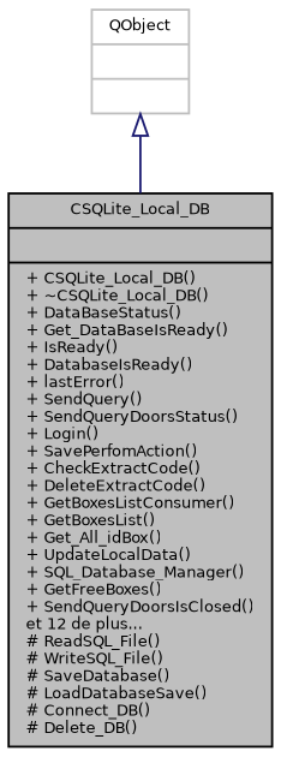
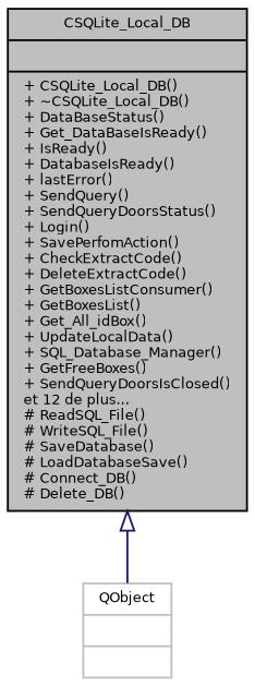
  digraph {
    node [fontname=Helvetica fontsize=7 shape=record]
    n1 [color=black fillcolor=grey75 fontcolor=black height=0.2 label="{CSQLite_Local_DB\n||+ CSQLite_Local_DB()\l+ ~CSQLite_Local_DB()\l+ DataBaseStatus()\l+ Get_DataBaseIsReady()\l+ IsReady()\l+ DatabaseIsReady()\l+ lastError()\l+ SendQuery()\l+ SendQueryDoorsStatus()\l+ Login()\l+ SavePerfomAction()\l+ CheckExtractCode()\l+ DeleteExtractCode()\l+ GetBoxesListConsumer()\l+ GetBoxesList()\l+ Get_All_idBox()\l+ UpdateLocalData()\l+ SQL_Database_Manager()\l+ GetFreeBoxes()\l+ SendQueryDoorsIsClosed()\let 12 de plus...\l# ReadSQL_File()\l# WriteSQL_File()\l# SaveDatabase()\l# LoadDatabaseSave()\l# Connect_DB()\l# Delete_DB()\l}" style=filled width=0.4]
    n2 [color=grey75 height=0.2 label="{QObject\n||}" width=0.4]
-   n2 -> n1 [arrowtail=onormal color=midnightblue dir=back fontname=Helvetica fontsize=7 labelfontname=Helvetica labelfontsize=7 style=solid]
+   n1 -> n2 [arrowtail=onormal color=midnightblue dir=back fontname=Helvetica fontsize=7 labelfontname=Helvetica labelfontsize=7 style=solid]
  }
